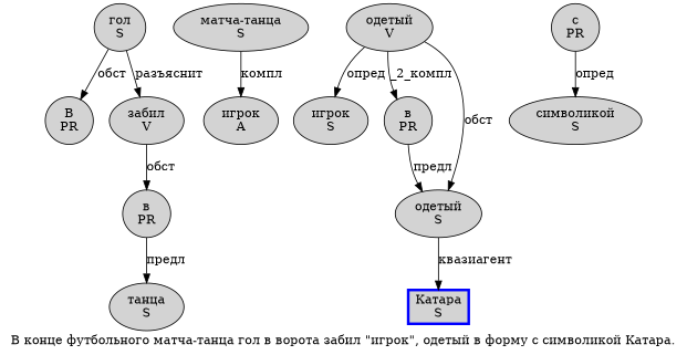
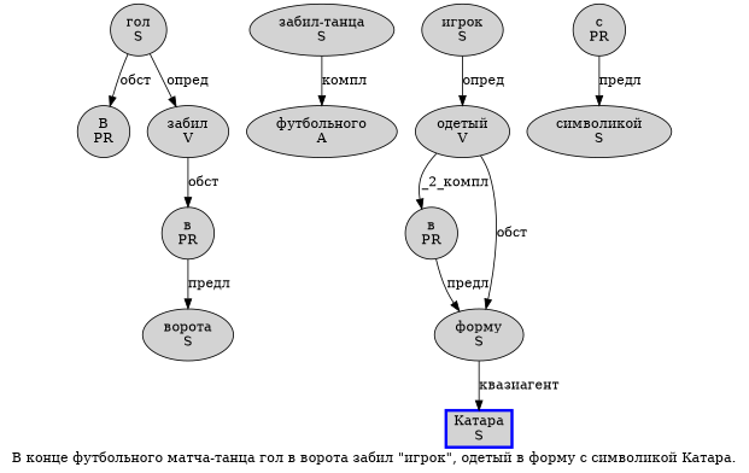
  digraph {
    label="В конце футбольного матча-танца гол в ворота забил \"игрок\", одетый в форму с символикой Катара."
    node [fillcolor=lightgray penwidth=1 shape=ellipse style=filled]
    n1 [label="В\nPR"]
-   n2 [label="матча-танца\nS"]
-   n3 [label="игрок\nA"]
+   n2 [label="забил-танца\nS"]
+   n3 [label="футбольного\nA"]
    n4 [label="гол\nS"]
    n5 [label="забил\nV"]
    n6 [label="в\nPR"]
-   n7 [label="танца\nS"]
+   n7 [label="ворота\nS"]
    n8 [label="игрок\nS"]
    n9 [label="одетый\nV"]
    n10 [label="в\nPR"]
-   n11 [label="одетый\nS"]
+   n11 [label="форму\nS"]
    n12 [label="с\nPR"]
    n13 [label="символикой\nS"]
    n14 [color=blue label="Катара\nS" penwidth=3 shape=box]
    n2 -> n3 [label="компл"]
    n4 -> n1 [label="обст"]
-   n4 -> n5 [label="разъяснит"]
+   n4 -> n5 [label="опред"]
    n5 -> n6 [label="обст"]
    n6 -> n7 [label="предл"]
-   n9 -> n8 [label="опред"]
+   n8 -> n9 [label="опред"]
    n9 -> n10 [label="_2_компл"]
    n9 -> n11 [label="обст"]
    n10 -> n11 [label="предл"]
    n11 -> n14 [label="квазиагент"]
-   n12 -> n13 [label="опред"]
+   n12 -> n13 [label="предл"]
  }
